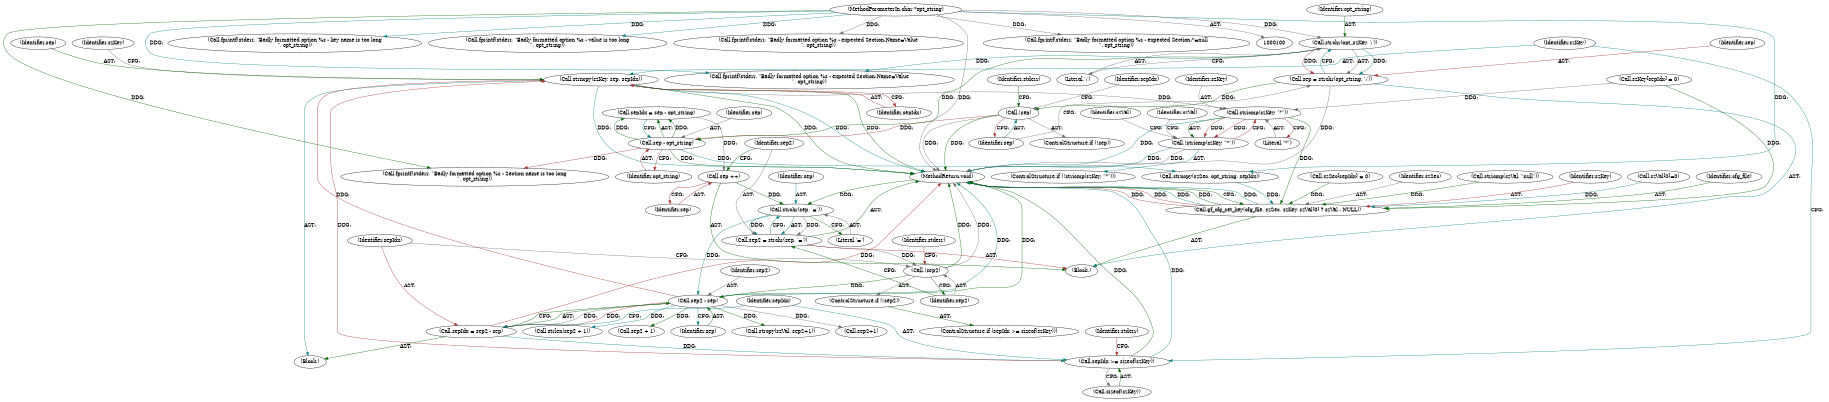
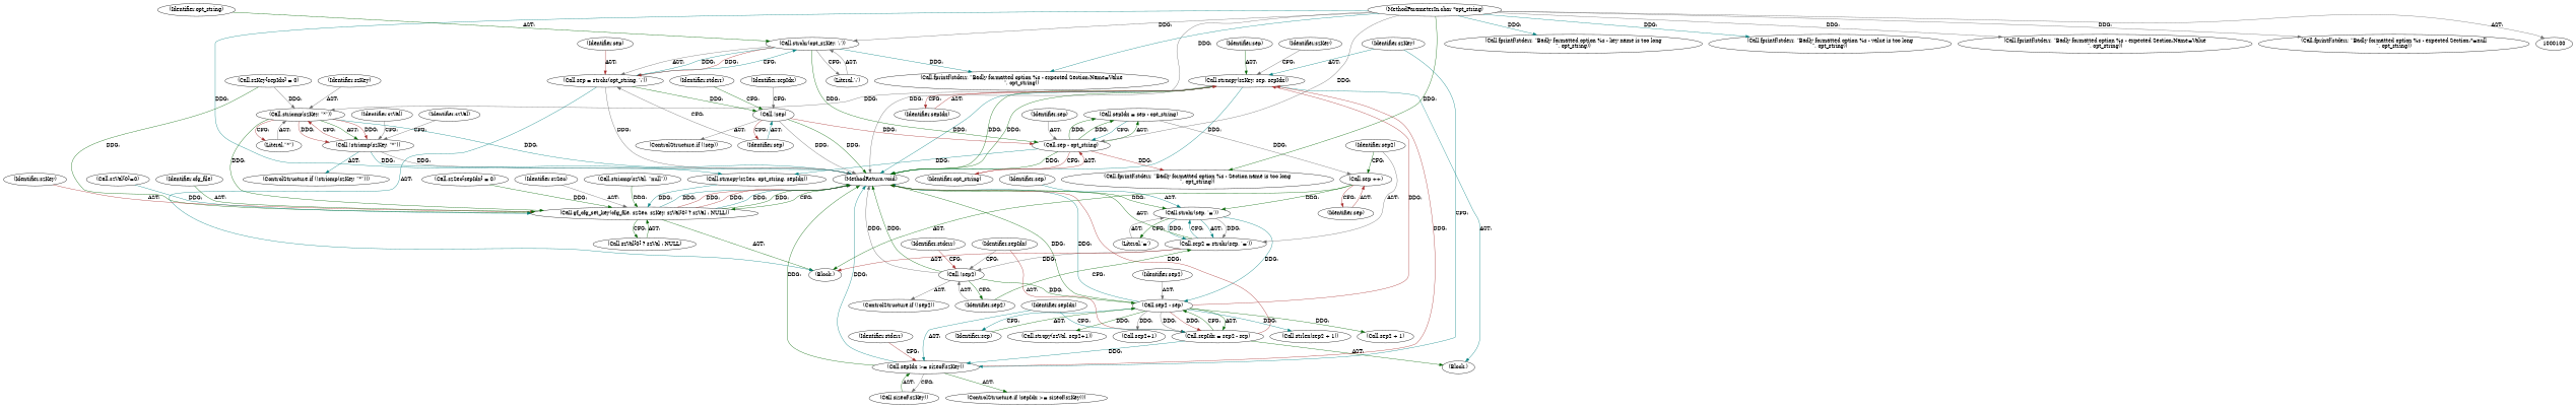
  digraph {
    edge [color=darkgreen]
    n1 [label="(Call,strncpy(szKey, sep, sepIdx))"]
    n2 [label="(Call,stricmp(szKey, \"*\"))"]
    n3 [label="(Identifier,sepIdx)"]
    n4 [label="(MethodReturn,void)"]
    n5 [label="(Block,)"]
    n6 [label="(Call,!stricmp(szKey, \"*\"))"]
    n7 [label="(Call,gf_cfg_set_key(cfg_file, szSec, szKey, szVal[0] ? szVal : NULL))"]
    n8 [label="(Literal,\"*\")"]
    n9 [label="(Call,strchr(sep, '='))"]
    n10 [label="(Call,sep2 - sep)"]
    n11 [label="(Call,sepIdx = sep2 - sep)"]
    n12 [label="(Call,strlen(sep2 + 1))"]
    n13 [label="(Call,sep2 + 1)"]
    n14 [label="(Identifier,sep)"]
    n15 [label="(Call,strcpy(szVal, sep2+1))"]
    n16 [label="(Call,sep2+1)"]
    n17 [label="(Call,sepIdx >= sizeof(szKey))"]
    n18 [label="(Call,!sep2)"]
    n19 [label="(ControlStructure,if (!sep2))"]
    n20 [label="(Identifier,sep2)"]
    n21 [label="(Call,sep2 = strchr(sep, '='))"]
    n22 [label="(Block,)"]
    n23 [label="(Literal,'=')"]
    n24 [label="(Call,sep ++)"]
    n25 [label="(Identifier,sep)"]
    n26 [label="(Call,sep - opt_string)"]
    n27 [label="(Call,sepIdx = sep - opt_string)"]
    n28 [label="(Identifier,opt_string)"]
    n29 [label="(Call,strncpy(szSec, opt_string, sepIdx))"]
    n30 [label="(Call,fprintf(stderr, \"Badly formatted option %s - Section name is too long\n\", opt_string))"]
    n31 [label="(Call,!sep)"]
    n32 [label="(Identifier,sep)"]
    n33 [label="(ControlStructure,if (!sep))"]
    n34 [label="(Call,sep = strchr(opt_string, ':'))"]
    n35 [label="(Call,strchr(opt_szKey, ':'))"]
    n36 [label="(Call,fprintf(stderr, \"Badly formatted option %s - expected Section:Name=Value\n\", opt_string))"]
    n37 [label="(Literal,':')"]
    n38 [label="(MethodParameterIn,char *opt_string)"]
    n39 [label="(Call,fprintf(stderr, \"Badly formatted option %s - key name is too long\n\", opt_string))"]
    n40 [label="(Call,fprintf(stderr, \"Badly formatted option %s - value is too long\n\", opt_string))"]
    n41 [label="(Call,fprintf(stderr, \"Badly formatted option %s - expected Section:Name=Value\n\", opt_string))"]
    n42 [label="(Call,fprintf(stderr, \"Badly formatted option %s - expected Section:*=null\n\", opt_string))"]
    1000100
    n44 [label="(Call,sizeof(szKey))"]
    n45 [label="(ControlStructure,if (sepIdx >= sizeof(szKey)))"]
    n46 [label="(ControlStructure,if (!stricmp(szKey, \"*\")))"]
+   n47 [label="(Call,szVal[0] ? szVal : NULL)"]
    n48 [label="(Identifier,stderr)"]
    n49 [label="(Identifier,sepIdx)"]
    n50 [label="(Identifier,szKey)"]
    n51 [label="(Identifier,stderr)"]
    n52 [label="(Identifier,sep2)"]
    n53 [label="(Identifier,sepIdx)"]
    n54 [label="(Identifier,sepIdx)"]
    n55 [label="(Call,szKey[sepIdx] = 0)"]
    n56 [label="(Identifier,szVal)"]
    n57 [label="(Identifier,szVal)"]
    n58 [label="(Identifier,szKey)"]
    n59 [label="(Identifier,sep)"]
    n60 [label="(Call,szSec[sepIdx] = 0)"]
    n61 [label="(Identifier,szSec)"]
    n62 [label="(Identifier,szKey)"]
    n63 [label="(Call,stricmp(szVal, \"null\"))"]
    n64 [label="(Identifier,sep2)"]
    n65 [label="(Identifier,opt_string)"]
    n66 [label="(Identifier,szKey)"]
    n67 [label="(Call,szVal[0]=0)"]
    n68 [label="(Identifier,sep)"]
    n69 [label="(Identifier,cfg_file)"]
    n70 [label="(Identifier,sep)"]
    n71 [label="(Identifier,stderr)"]
    n72 [label="(Identifier,sep)"]
    n1 -> n2 [color=gray40 label="DDG: "]
    n1 -> n3 [color=brown label="CFG: "]
    n1 -> n4 [label="DDG: "]
    n1 -> n4 [color=teal label="DDG: "]
    n1 -> n4 [label="DDG: "]
    n1 -> n4 [color=teal label="DDG: "]
    n1 -> n5 [color=teal label="AST: "]
    n2 -> n4 [color=teal label="DDG: "]
    n2 -> n6 [label="AST: "]
    n2 -> n6 [color=brown label="DDG: "]
    n2 -> n6 [color=brown label="DDG: "]
    n2 -> n7 [label="DDG: "]
    n2 -> n8 [color=brown label="CFG: "]
    n3 -> n1 [color=brown label="AST: "]
    n4 -> n7 [label="CFG: "]
    n4 -> n9 [label="DDG: "]
    n6 -> n2 [color=brown label="CFG: "]
    n6 -> n4 [color=gray40 label="DDG: "]
    n6 -> n4 [color=teal label="DDG: "]
    n6 -> n46 [color=teal label="AST: "]
    n7 -> n4 [color=teal label="DDG: "]
    n7 -> n4 [color=brown label="DDG: "]
    n7 -> n4 [color=brown label="DDG: "]
    n7 -> n4 [color=teal label="DDG: "]
    n7 -> n4 [label="DDG: "]
    n7 -> n22 [label="AST: "]
+   n7 -> n47 [label="CFG: "]
    n8 -> n2 [color=gray40 label="AST: "]
    n9 -> n10 [color=teal label="DDG: "]
    n9 -> n21 [color=teal label="AST: "]
    n9 -> n21 [color=gray40 label="DDG: "]
    n9 -> n21 [color=teal label="DDG: "]
    n9 -> n23 [label="CFG: "]
    n10 -> n1 [color=brown label="DDG: "]
    n10 -> n4 [label="DDG: "]
    n10 -> n4 [color=teal label="DDG: "]
    n10 -> n11 [label="AST: "]
    n10 -> n11 [color=gray40 label="DDG: "]
    n10 -> n11 [color=brown label="DDG: "]
    n10 -> n12 [color=teal label="DDG: "]
    n10 -> n13 [label="DDG: "]
    n10 -> n14 [color=teal label="CFG: "]
    n10 -> n15 [label="DDG: "]
    n10 -> n16 [color=gray40 label="DDG: "]
    n11 -> n4 [color=brown label="DDG: "]
    n11 -> n5 [label="AST: "]
    n11 -> n10 [label="CFG: "]
    n11 -> n17 [color=teal label="DDG: "]
    n14 -> n10 [label="AST: "]
    n17 -> n1 [color=brown label="DDG: "]
    n17 -> n4 [color=teal label="DDG: "]
    n17 -> n4 [label="DDG: "]
    n17 -> n44 [color=gray40 label="CFG: "]
-   n19 -> n45 [label="AST: "]
+   n17 -> n45 [label="AST: "]
    n18 -> n4 [color=gray40 label="DDG: "]
    n18 -> n4 [label="DDG: "]
    n18 -> n10 [label="DDG: "]
    n18 -> n19 [color=gray40 label="AST: "]
    n18 -> n20 [label="CFG: "]
    n20 -> n18 [color=gray40 label="AST: "]
    n20 -> n21 [label="CFG: "]
    n21 -> n4 [label="AST: "]
    n21 -> n9 [color=teal label="CFG: "]
    n21 -> n18 [color=gray40 label="DDG: "]
    n21 -> n22 [color=brown label="AST: "]
    n23 -> n9 [color=gray40 label="AST: "]
    n24 -> n9 [label="DDG: "]
    n24 -> n22 [label="AST: "]
    n24 -> n25 [color=brown label="CFG: "]
    n25 -> n24 [color=brown label="AST: "]
    n26 -> n4 [label="DDG: "]
    n26 -> n27 [label="AST: "]
    n26 -> n27 [label="DDG: "]
    n26 -> n27 [label="DDG: "]
    n26 -> n28 [color=brown label="CFG: "]
    n26 -> n29 [color=teal label="DDG: "]
    n26 -> n30 [color=brown label="DDG: "]
    n27 -> n24 [color=gray40 label="DDG: "]
    n27 -> n26 [color=teal label="CFG: "]
    n28 -> n26 [color=brown label="AST: "]
    n29 -> n7 [color=teal label="DDG: "]
    n31 -> n4 [color=gray40 label="DDG: "]
    n31 -> n4 [label="DDG: "]
    n31 -> n26 [color=brown label="DDG: "]
    n31 -> n32 [color=brown label="CFG: "]
    n31 -> n33 [color=gray40 label="AST: "]
    n32 -> n31 [color=teal label="AST: "]
    n32 -> n34 [color=gray40 label="CFG: "]
    n34 -> n4 [color=gray40 label="DDG: "]
    n34 -> n22 [color=teal label="AST: "]
    n34 -> n31 [label="DDG: "]
    n34 -> n35 [color=teal label="CFG: "]
    n35 -> n26 [label="DDG: "]
    n35 -> n34 [color=gray40 label="AST: "]
    n35 -> n34 [color=teal label="DDG: "]
    n35 -> n34 [color=brown label="DDG: "]
    n35 -> n36 [color=teal label="DDG: "]
    n35 -> n37 [color=gray40 label="CFG: "]
    n37 -> n35 [color=gray40 label="AST: "]
    n38 -> n4 [color=gray40 label="DDG: "]
+   n38 -> n26 [color=gray40 label="DDG: "]
    n38 -> n29 [color=teal label="DDG: "]
    n38 -> n30 [label="DDG: "]
    n38 -> n35 [color=gray40 label="DDG: "]
    n38 -> n36 [color=teal label="DDG: "]
    n38 -> n39 [color=teal label="DDG: "]
    n38 -> n40 [color=teal label="DDG: "]
    n38 -> n41 [color=gray40 label="DDG: "]
    n38 -> n42 [color=gray40 label="DDG: "]
    n38 -> 1000100 [color=gray40 label="AST: "]
    n44 -> n17 [label="AST: "]
+   n47 -> n7 [label="AST: "]
    n48 -> n18 [color=brown label="CFG: "]
    n49 -> n11 [color=brown label="AST: "]
    n49 -> n18 [color=gray40 label="CFG: "]
    n50 -> n1 [color=teal label="AST: "]
    n50 -> n17 [color=teal label="CFG: "]
    n51 -> n31 [label="CFG: "]
    n52 -> n21 [color=gray40 label="AST: "]
    n52 -> n24 [label="CFG: "]
    n53 -> n31 [color=gray40 label="CFG: "]
    n54 -> n11 [color=teal label="CFG: "]
    n54 -> n17 [color=teal label="AST: "]
    n55 -> n2 [color=gray40 label="DDG: "]
    n55 -> n7 [label="DDG: "]
    n56 -> n6 [color=gray40 label="CFG: "]
    n57 -> n6 [color=gray40 label="CFG: "]
    n58 -> n2 [color=gray40 label="AST: "]
    n59 -> n26 [color=gray40 label="AST: "]
    n60 -> n7 [label="DDG: "]
    n61 -> n7 [color=gray40 label="AST: "]
    n62 -> n1 [color=gray40 label="CFG: "]
    n63 -> n7 [label="DDG: "]
    n64 -> n10 [color=gray40 label="AST: "]
    n65 -> n35 [label="AST: "]
    n66 -> n7 [color=brown label="AST: "]
    n67 -> n7 [color=teal label="DDG: "]
    n68 -> n34 [color=brown label="AST: "]
    n69 -> n7 [label="AST: "]
    n70 -> n9 [color=teal label="AST: "]
    n71 -> n17 [color=brown label="CFG: "]
    n72 -> n1 [label="AST: "]
  }
